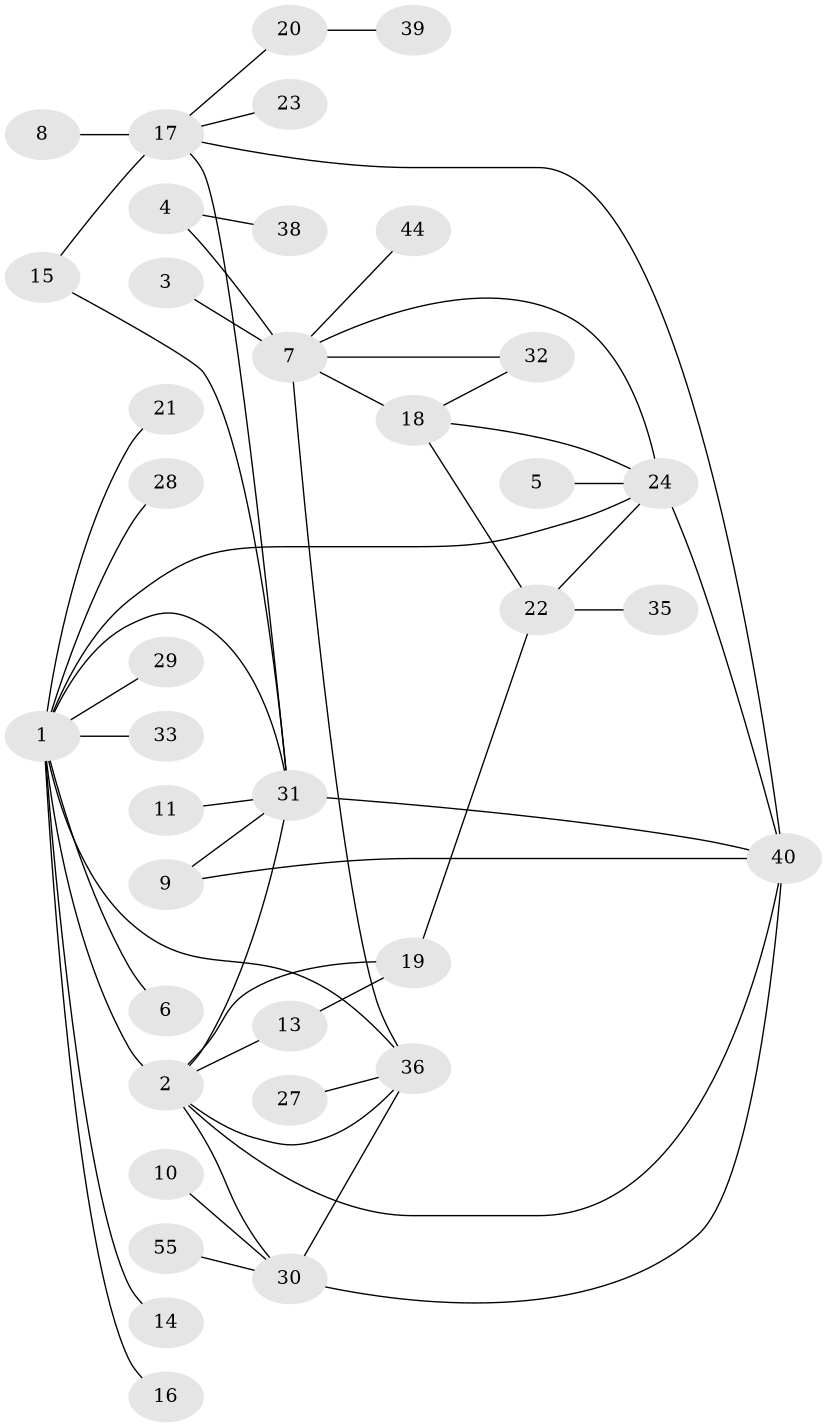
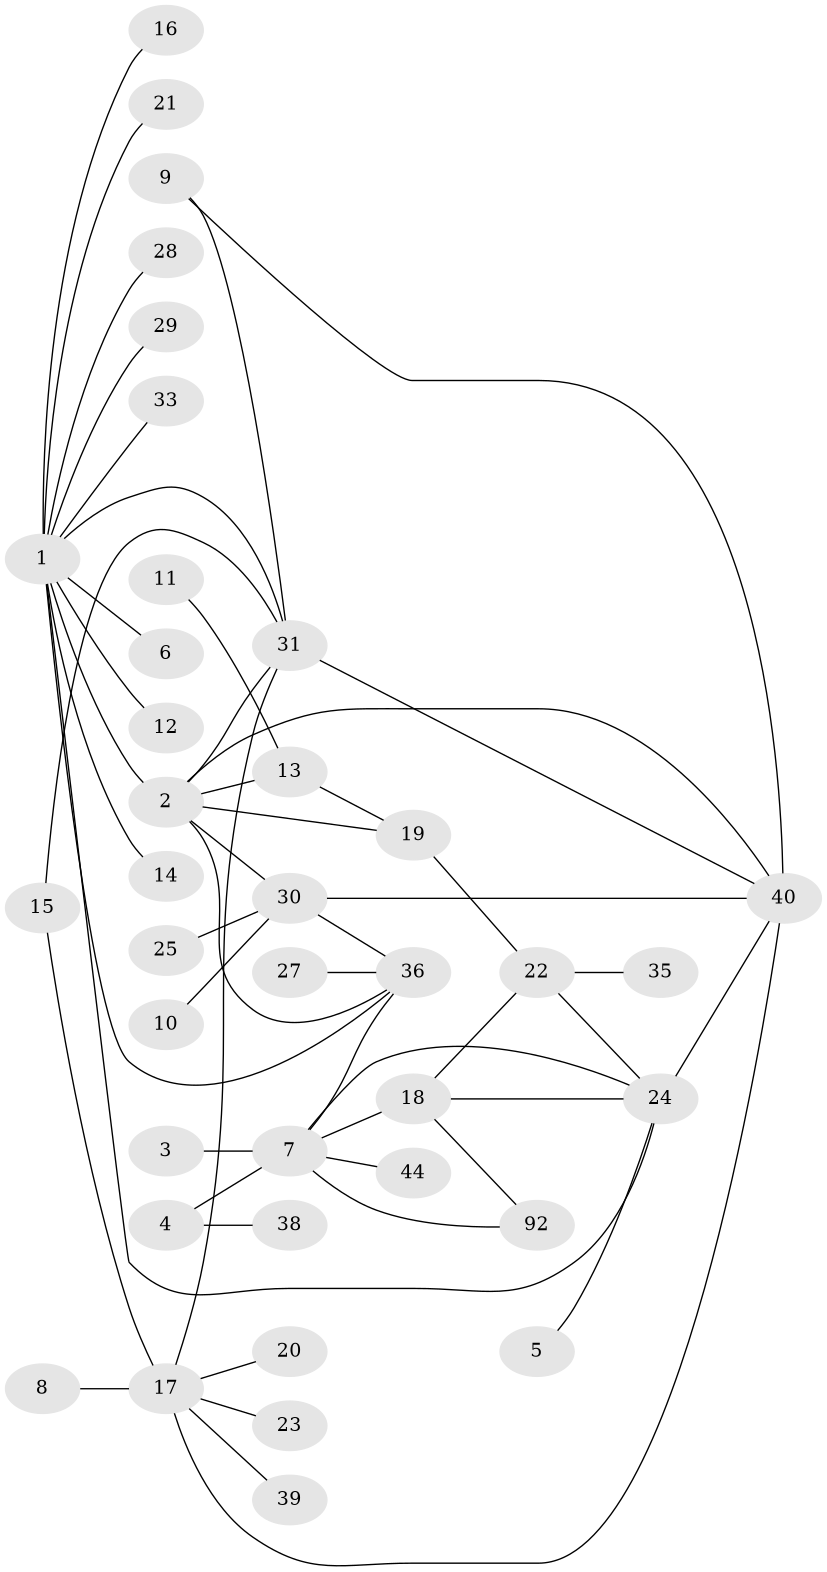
  graph {
    rankdir=LR
    node [color=gray90 style=filled]
    edge [weight=1.0]
    1
    2
    6
+   12
    14
    16
    21
    24
    28
    29
    31
    33
    36
    13
    19
    30
    40
    22
    3
    7
    18
    n22 [label=44]
-   32
+   32 [label=92]
    4
    38
    5
    8
    17
    20
    23
    39
    9
    10
    11
    15
    35
-   25 [label=55]
+   25
    27
    1 -- 2
    1 -- 6
+   1 -- 12
    1 -- 14
    1 -- 16
    1 -- 21
    1 -- 24
    1 -- 28
    1 -- 29
    1 -- 31
    1 -- 33
    1 -- 36
    2 -- 31 [weight=2.0]
    2 -- 36
    2 -- 13 [weight=2.0]
    2 -- 19 [weight=2.0]
    2 -- 30
    2 -- 40
    24 -- 40
    31 -- 40
    13 -- 19
    19 -- 22
    30 -- 36
    30 -- 40 [weight=2.0]
    22 -- 24
    22 -- 35
    3 -- 7
    7 -- 24
    7 -- 36 [weight=2.0]
    7 -- 18
    7 -- n22
    7 -- 32 [weight=2.0]
    18 -- 24 [weight=2.0]
    18 -- 22 [weight=2.0]
    18 -- 32
    4 -- 7
    4 -- 38
    5 -- 24
    8 -- 17
    17 -- 31
    17 -- 40
    17 -- 20
    17 -- 23
-   20 -- 39
+   17 -- 39
    9 -- 31
    9 -- 40
    10 -- 30
-   11 -- 31
+   11 -- 13
    15 -- 31
    15 -- 17
    25 -- 30
    27 -- 36
  }
